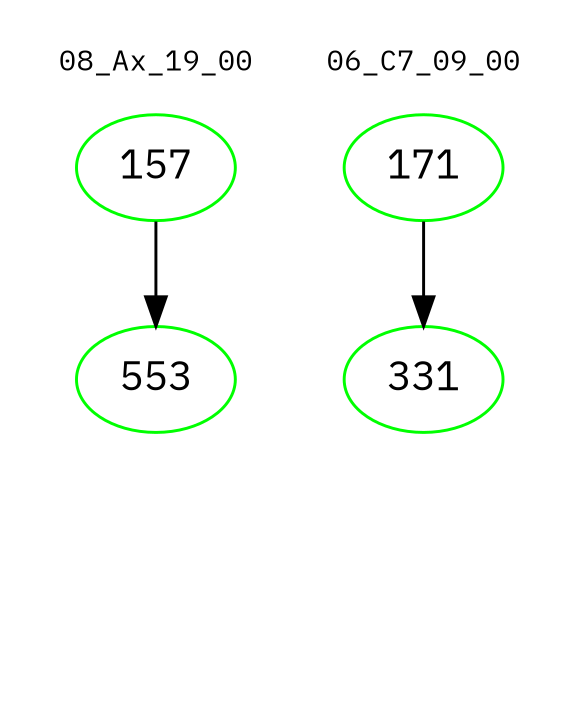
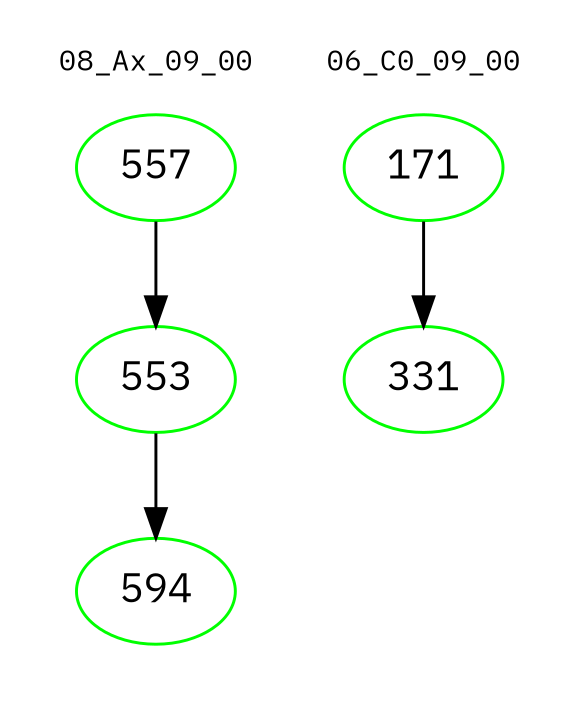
  digraph {
    fontname="IBM Plex Mono"
    node [color=green fontname="IBM Plex Mono"]
    edge [color=black fontname="IBM Plex Mono"]
-   n1 [label=157]
+   n1 [label=557]
    n2 [label=553]
+   n3 [label=594]
    n4 [label=171]
    n5 [label=331]
    subgraph cluster_1 {
      color=white
      fontsize=10
-     label="08_Ax_19_00"
+     label="08_Ax_09_00"
      n1
      n2
+     n3
    }
    subgraph cluster_2 {
      color=white
      fontsize=10
-     label="06_C7_09_00"
+     label="06_C0_09_00"
      n4
      n5
    }
    n1 -> n2
+   n2 -> n3
    n4 -> n5
  }
